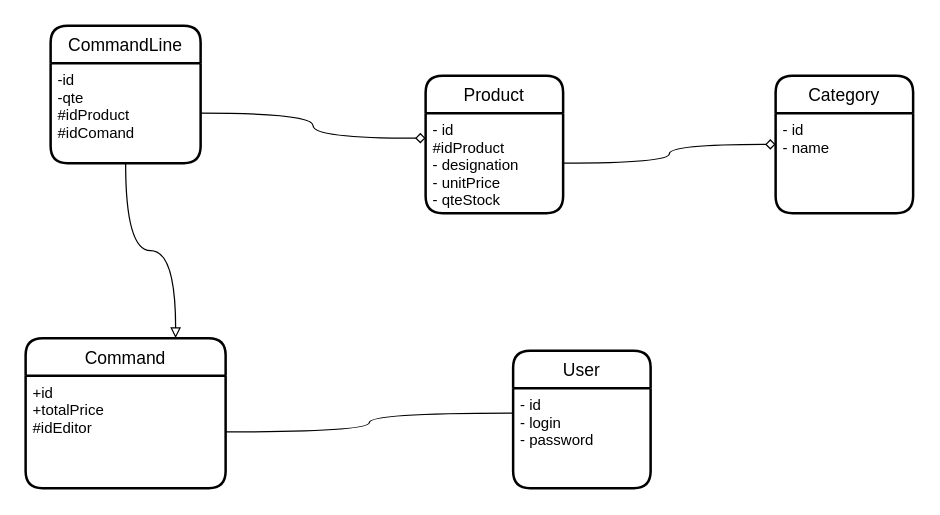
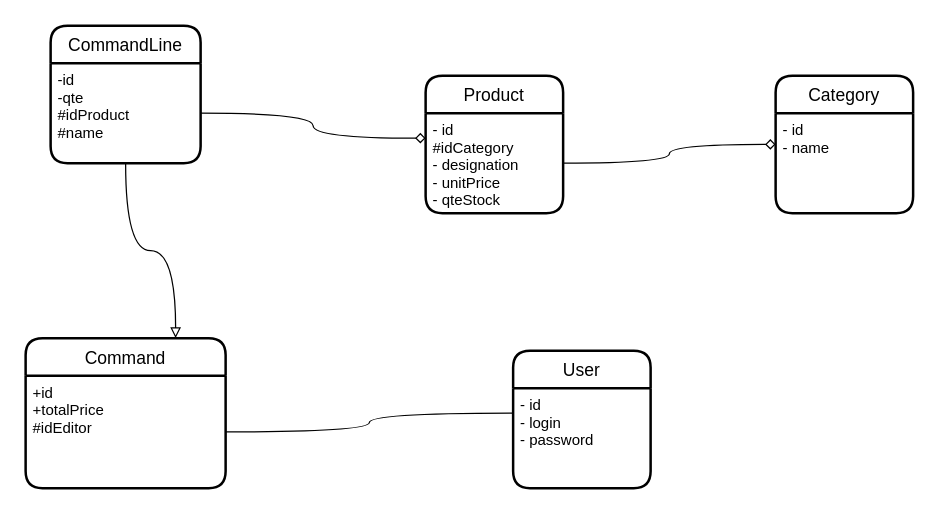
  <mxCell id="0" />
  <mxCell id="1" parent="0" />
  <mxCell id="2" value="Product" style="swimlane;childLayout=stackLayout;horizontal=1;startSize=30;horizontalStack=0;rounded=1;fontSize=14;fontStyle=0;strokeWidth=2;resizeParent=0;resizeLast=1;shadow=0;dashed=0;align=center;" vertex="1" parent="1"><mxGeometry x="340" y="60" width="110" height="110" as="geometry" /></mxCell>
- <mxCell id="3" value="- id&#10;#idProduct&#10;- designation&#10;- unitPrice&#10;- qteStock" style="align=left;strokeColor=none;fillColor=none;spacingLeft=4;fontSize=12;verticalAlign=top;resizable=0;rotatable=0;part=1;" vertex="1" parent="2"><mxGeometry y="30" width="110" height="80" as="geometry" /></mxCell>
+ <mxCell id="3" value="- id&#10;#idCategory&#10;- designation&#10;- unitPrice&#10;- qteStock" style="align=left;strokeColor=none;fillColor=none;spacingLeft=4;fontSize=12;verticalAlign=top;resizable=0;rotatable=0;part=1;" vertex="1" parent="2"><mxGeometry y="30" width="110" height="80" as="geometry" /></mxCell>
  <mxCell id="4" value="Category" style="swimlane;childLayout=stackLayout;horizontal=1;startSize=30;horizontalStack=0;rounded=1;fontSize=14;fontStyle=0;strokeWidth=2;resizeParent=0;resizeLast=1;shadow=0;dashed=0;align=center;" vertex="1" parent="1"><mxGeometry x="620" y="60" width="110" height="110" as="geometry" /></mxCell>
  <mxCell id="5" value="- id&#10;- name&#10;" style="align=left;strokeColor=none;fillColor=none;spacingLeft=4;fontSize=12;verticalAlign=top;resizable=0;rotatable=0;part=1;" vertex="1" parent="4"><mxGeometry y="30" width="110" height="80" as="geometry" /></mxCell>
  <mxCell id="6" value="CommandLine" style="swimlane;childLayout=stackLayout;horizontal=1;startSize=30;horizontalStack=0;rounded=1;fontSize=14;fontStyle=0;strokeWidth=2;resizeParent=0;resizeLast=1;shadow=0;dashed=0;align=center;" vertex="1" parent="1"><mxGeometry x="40" y="20" width="120" height="110" as="geometry" /></mxCell>
- <mxCell id="7" value="-id&#10;-qte&#10;#idProduct&#10;#idComand&#10;&#10;" style="align=left;strokeColor=none;fillColor=none;spacingLeft=4;fontSize=12;verticalAlign=top;resizable=0;rotatable=0;part=1;" vertex="1" parent="6"><mxGeometry y="30" width="120" height="80" as="geometry" /></mxCell>
+ <mxCell id="7" value="-id&#10;-qte&#10;#idProduct&#10;#name&#10;&#10;" style="align=left;strokeColor=none;fillColor=none;spacingLeft=4;fontSize=12;verticalAlign=top;resizable=0;rotatable=0;part=1;" vertex="1" parent="6"><mxGeometry y="30" width="120" height="80" as="geometry" /></mxCell>
  <mxCell id="8" style="edgeStyle=orthogonalEdgeStyle;curved=1;rounded=0;orthogonalLoop=1;jettySize=auto;html=1;entryX=0;entryY=0.5;entryDx=0;entryDy=0;endArrow=diamond;endFill=0;" edge="1" parent="1" source="3" target="4"><mxGeometry relative="1" as="geometry" /></mxCell>
  <mxCell id="9" style="edgeStyle=orthogonalEdgeStyle;curved=1;rounded=0;orthogonalLoop=1;jettySize=auto;html=1;entryX=0;entryY=0.25;entryDx=0;entryDy=0;endArrow=diamond;endFill=0;" edge="1" parent="1" source="7" target="3"><mxGeometry relative="1" as="geometry" /></mxCell>
  <mxCell id="10" value="Command" style="swimlane;childLayout=stackLayout;horizontal=1;startSize=30;horizontalStack=0;rounded=1;fontSize=14;fontStyle=0;strokeWidth=2;resizeParent=0;resizeLast=1;shadow=0;dashed=0;align=center;" vertex="1" parent="1"><mxGeometry x="20" y="270" width="160" height="120" as="geometry" /></mxCell>
  <mxCell id="11" value="+id&#10;+totalPrice&#10;#idEditor&#10;" style="align=left;strokeColor=none;fillColor=none;spacingLeft=4;fontSize=12;verticalAlign=top;resizable=0;rotatable=0;part=1;" vertex="1" parent="10"><mxGeometry y="30" width="160" height="90" as="geometry" /></mxCell>
  <mxCell id="12" style="edgeStyle=orthogonalEdgeStyle;curved=1;rounded=0;orthogonalLoop=1;jettySize=auto;html=1;entryX=0.75;entryY=0;entryDx=0;entryDy=0;endArrow=block;endFill=0;" edge="1" parent="1" source="7" target="10"><mxGeometry relative="1" as="geometry" /></mxCell>
  <mxCell id="13" value="User" style="swimlane;childLayout=stackLayout;horizontal=1;startSize=30;horizontalStack=0;rounded=1;fontSize=14;fontStyle=0;strokeWidth=2;resizeParent=0;resizeLast=1;shadow=0;dashed=0;align=center;" vertex="1" parent="1"><mxGeometry x="410" y="280" width="110" height="110" as="geometry" /></mxCell>
  <mxCell id="14" value="- id&#10;- login&#10;- password&#10;&#10;" style="align=left;strokeColor=none;fillColor=none;spacingLeft=4;fontSize=12;verticalAlign=top;resizable=0;rotatable=0;part=1;" vertex="1" parent="13"><mxGeometry y="30" width="110" height="80" as="geometry" /></mxCell>
  <mxCell id="15" style="edgeStyle=orthogonalEdgeStyle;curved=1;rounded=0;orthogonalLoop=1;jettySize=auto;html=1;endArrow=none;endFill=0;entryX=0;entryY=0.25;entryDx=0;entryDy=0;" edge="1" parent="1" source="11" target="14"><mxGeometry relative="1" as="geometry"><mxPoint x="230" y="360" as="targetPoint" /></mxGeometry></mxCell>
